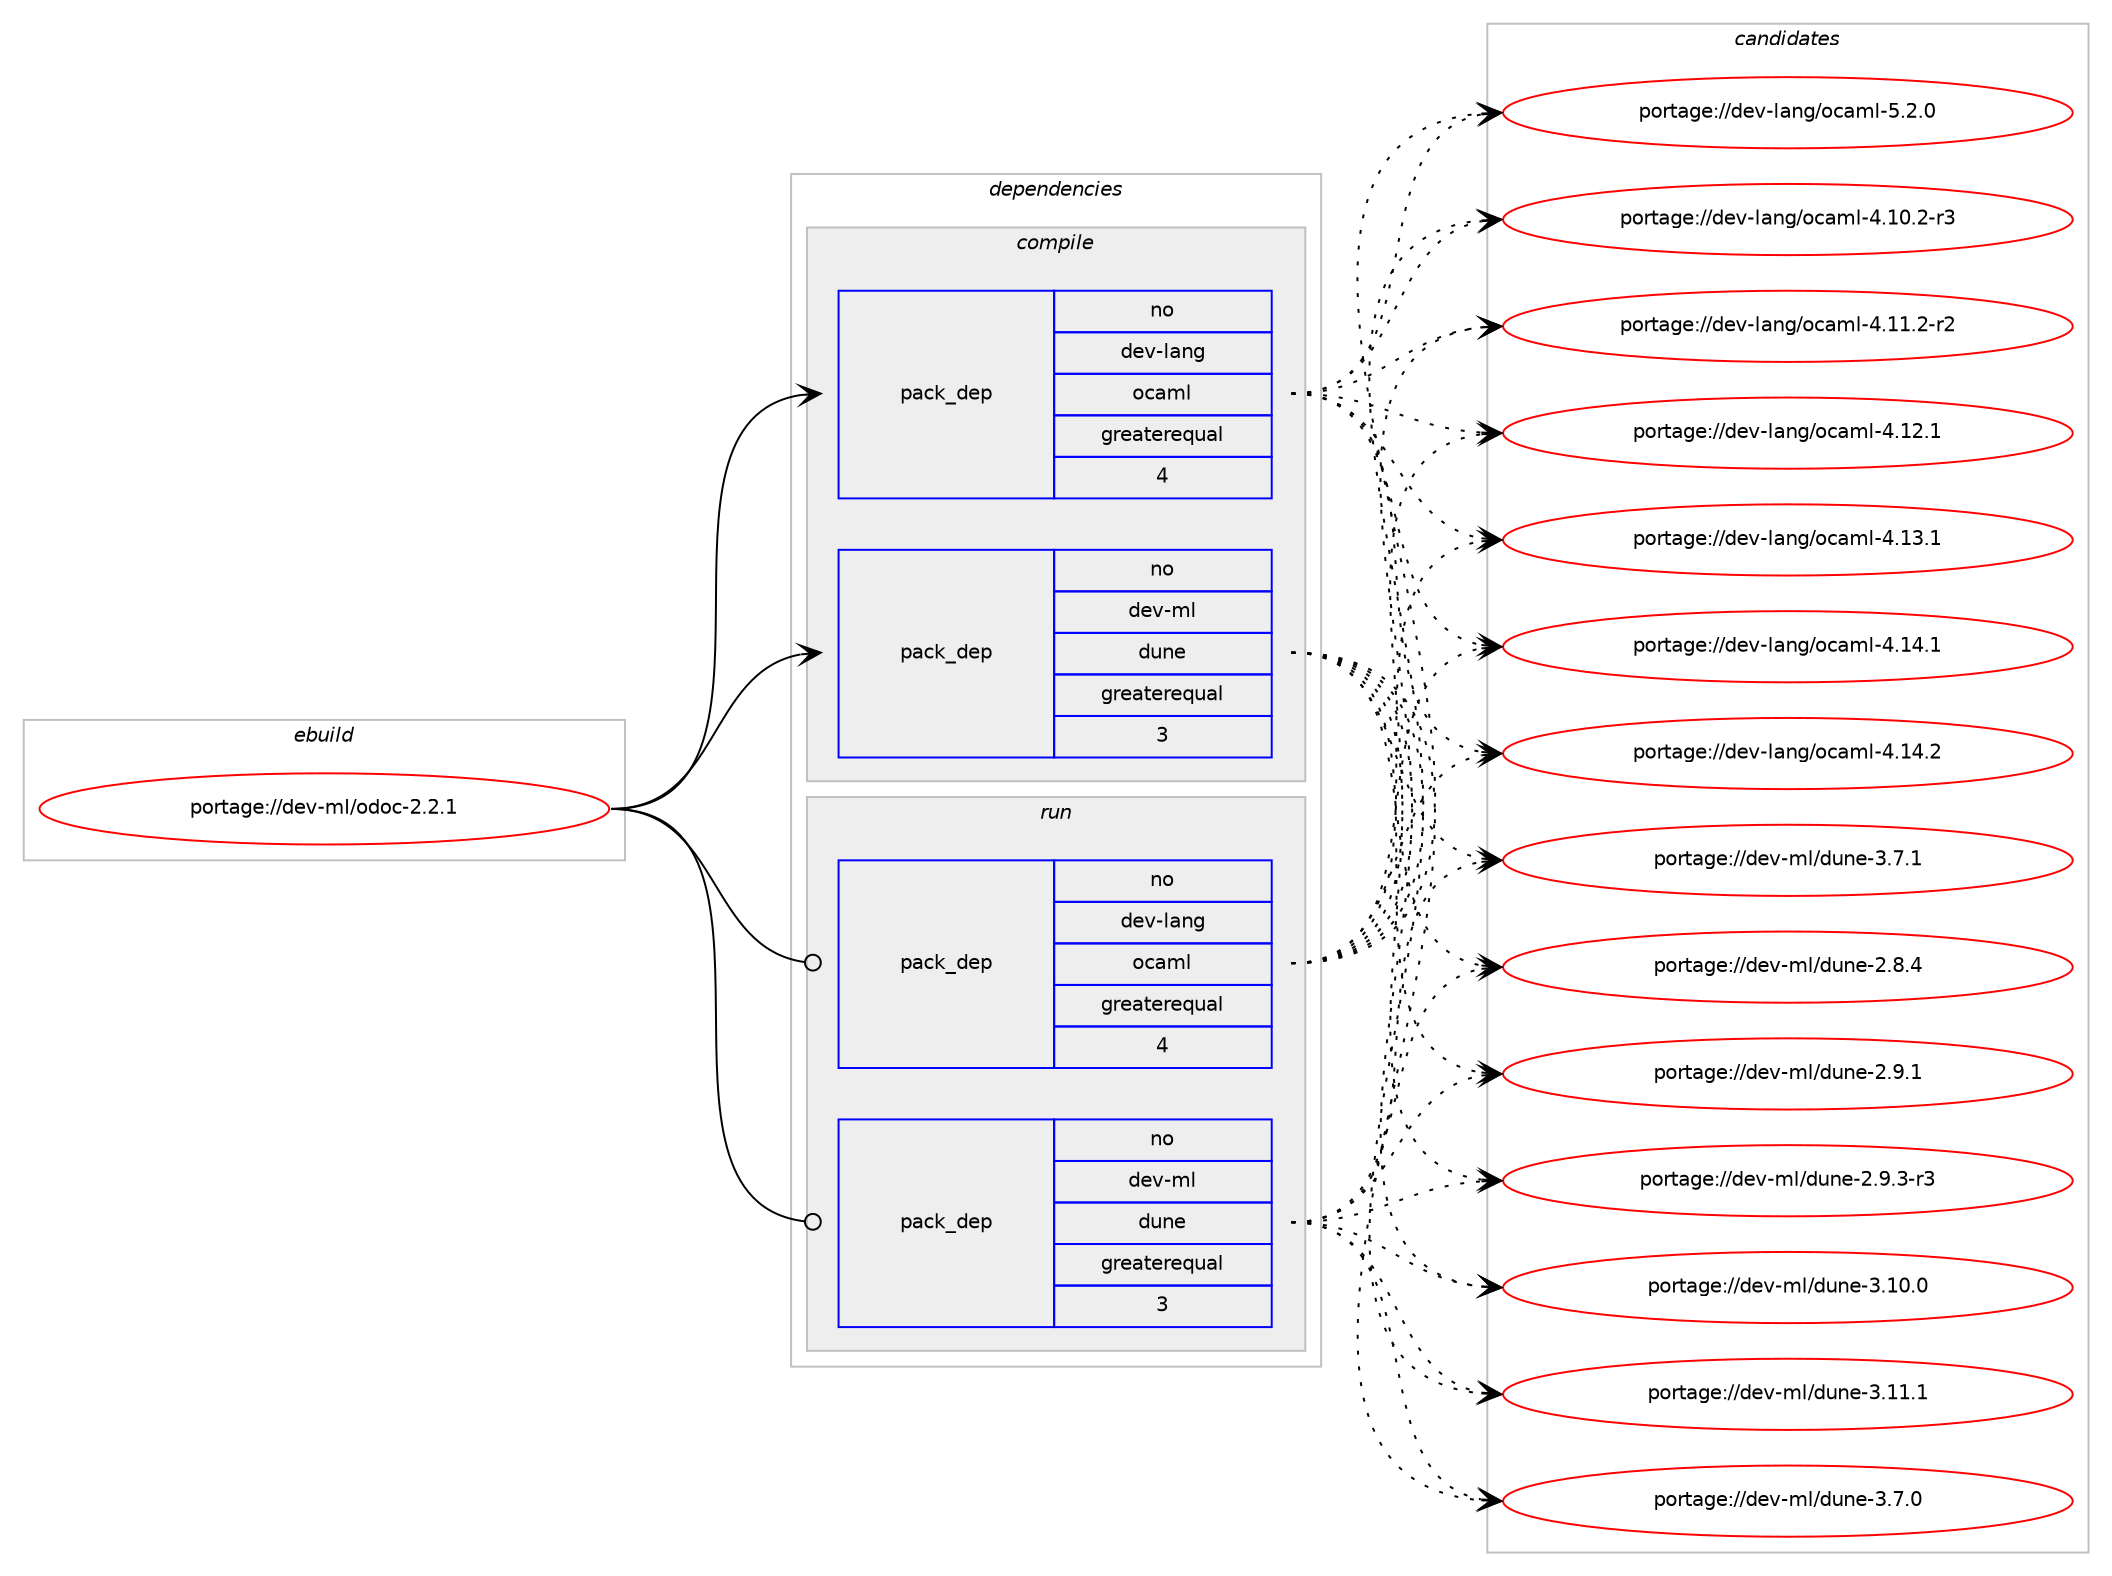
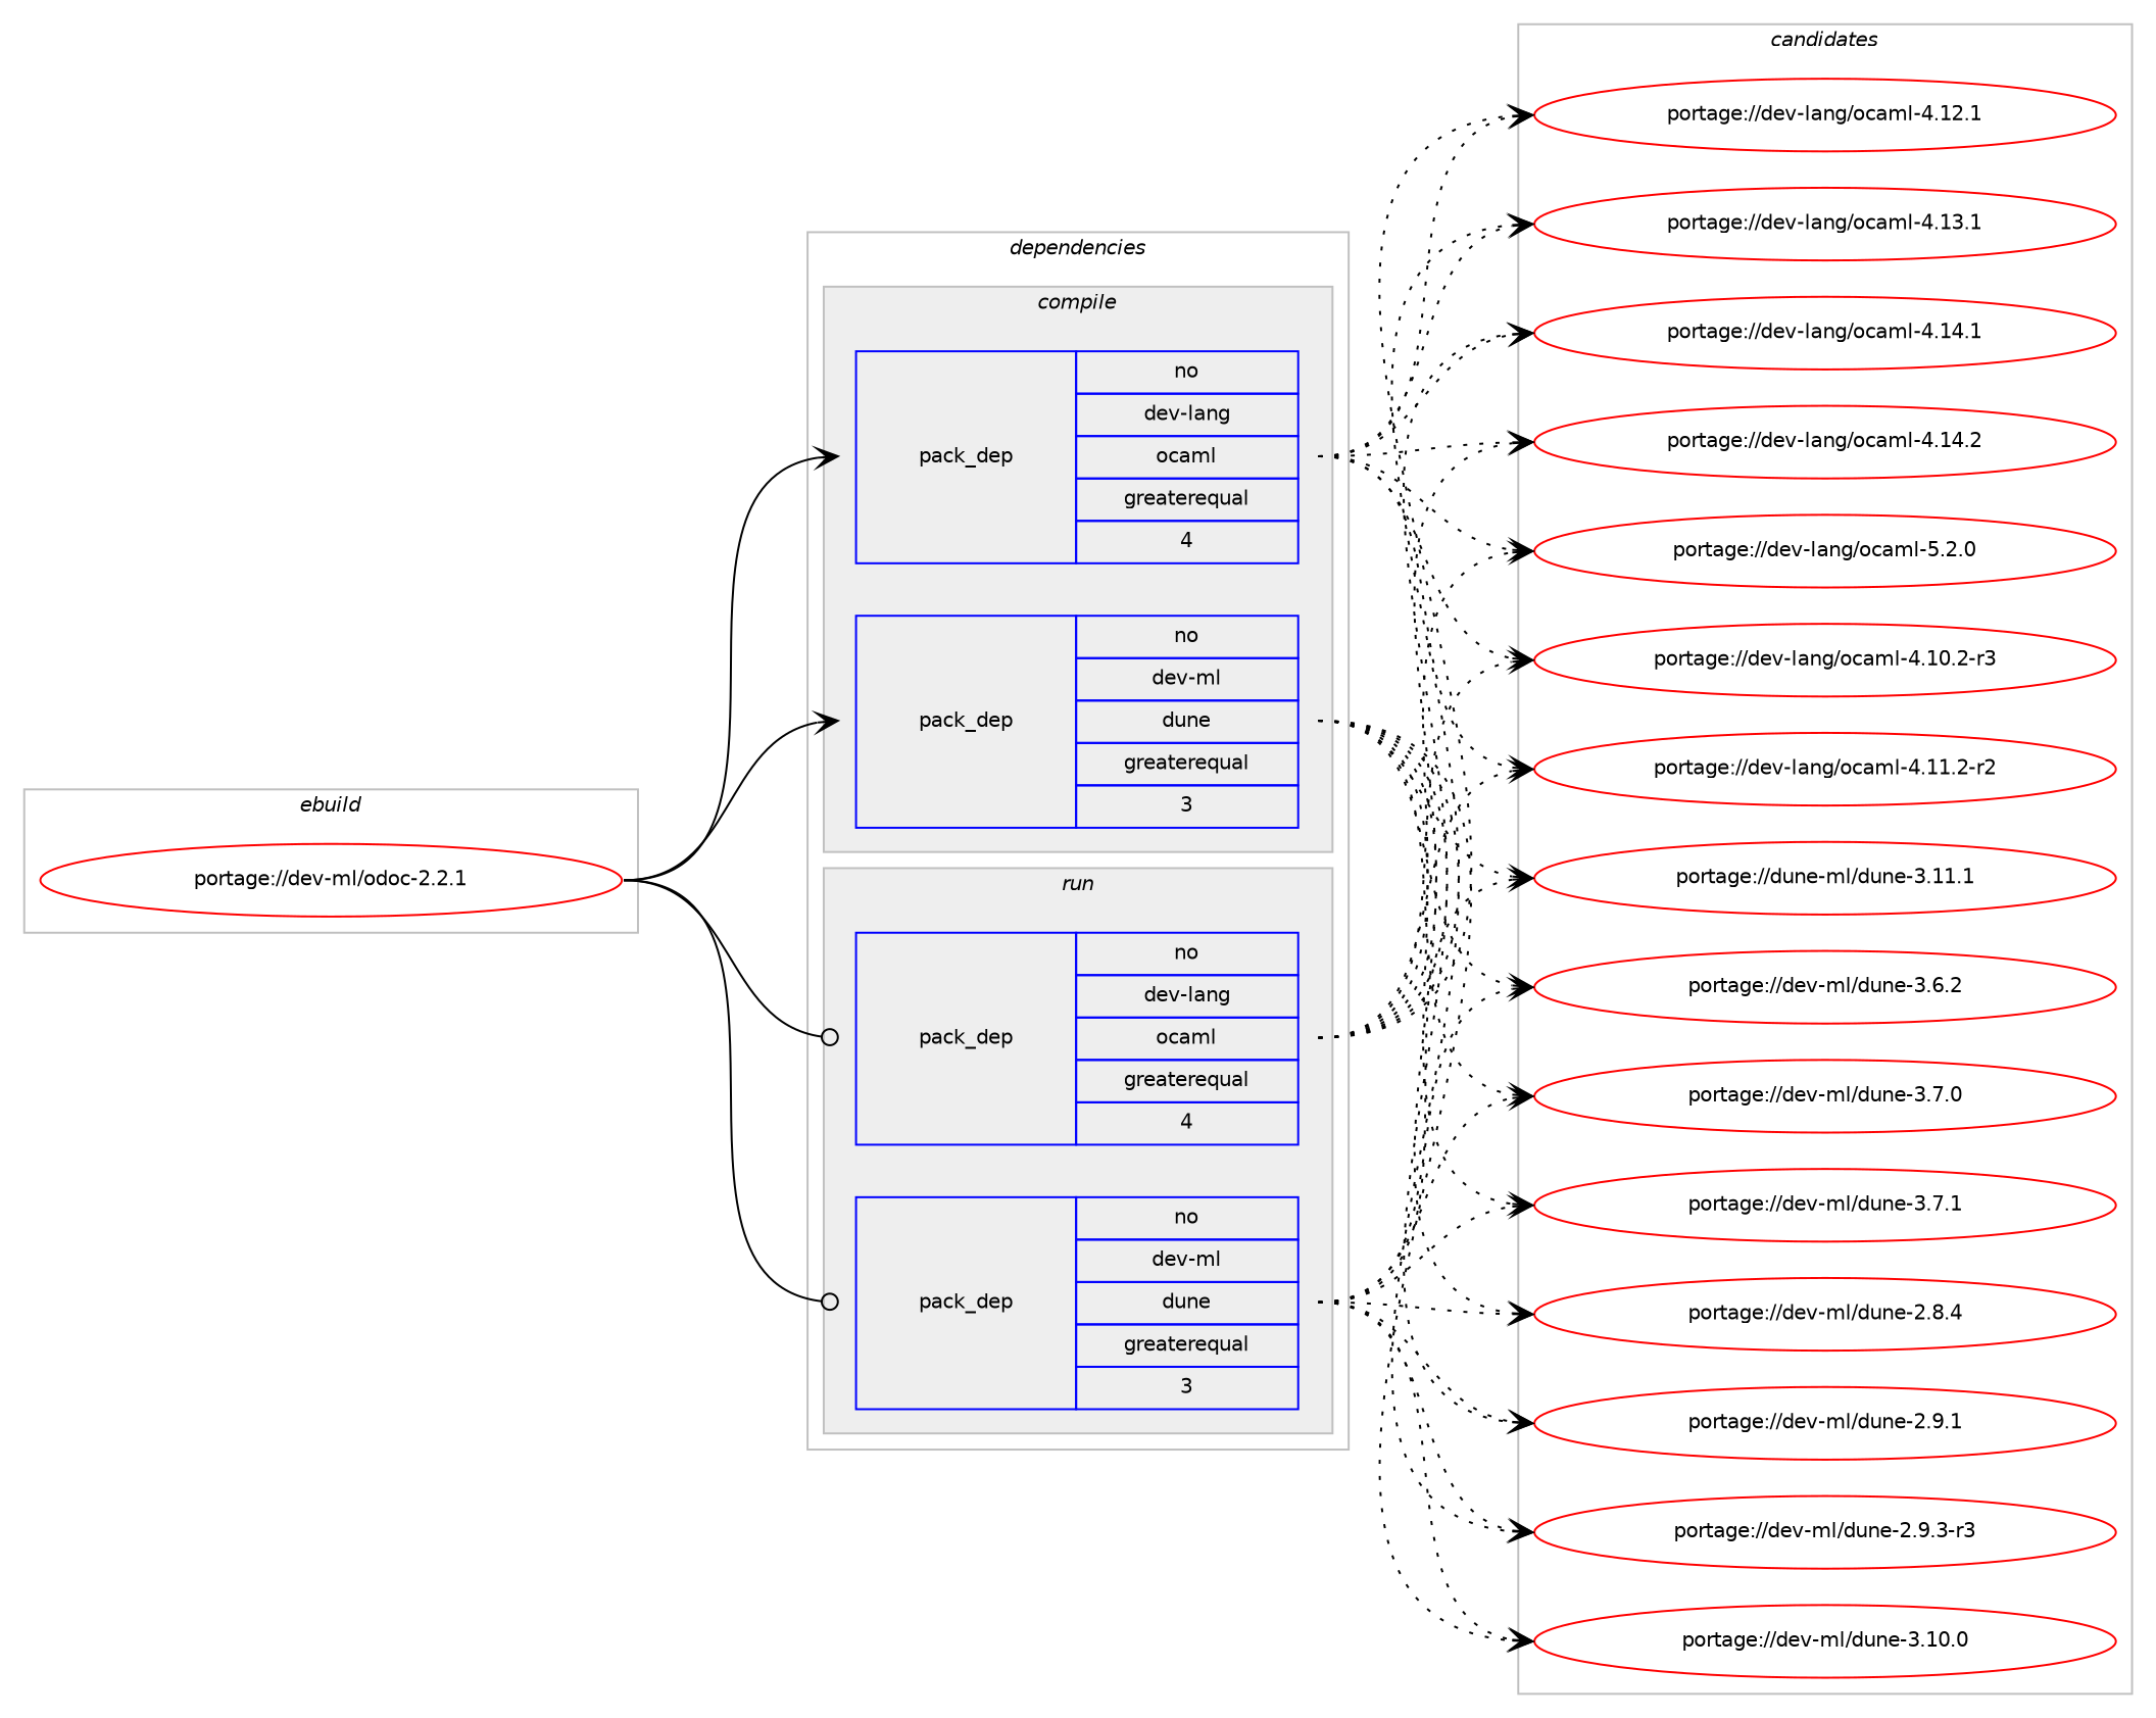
  digraph {
    compound=true
    concentrate=true
    fontname=Helvetica
    fontsize=10
    newrank=true
    rankdir=LR
    ranksep=1.5
    node [color=red fontname=Helvetica fontsize=10]
    edge [arrowhead=vee headport=w style=dotted tailport=e weight=100]
    n1 [label="portage://dev-ml/odoc-2.2.1" width=4]
    n2 [color=blue label=<<TABLE BORDER="0" CELLBORDER="1" CELLSPACING="0" CELLPADDING="4" WIDTH="220"><TR><TD ROWSPAN="6" CELLPADDING="30">pack_dep</TD></TR><TR><TD WIDTH="110">no</TD></TR><TR><TD>dev-lang</TD></TR><TR><TD>ocaml</TD></TR><TR><TD>greaterequal</TD></TR><TR><TD>4</TD></TR></TABLE>> shape=none]
    n3 [color=blue label=<<TABLE BORDER="0" CELLBORDER="1" CELLSPACING="0" CELLPADDING="4" WIDTH="220"><TR><TD ROWSPAN="6" CELLPADDING="30">pack_dep</TD></TR><TR><TD WIDTH="110">no</TD></TR><TR><TD>dev-ml</TD></TR><TR><TD>dune</TD></TR><TR><TD>greaterequal</TD></TR><TR><TD>3</TD></TR></TABLE>> shape=none]
    n4 [color=blue label=<<TABLE BORDER="0" CELLBORDER="1" CELLSPACING="0" CELLPADDING="4" WIDTH="220"><TR><TD ROWSPAN="6" CELLPADDING="30">pack_dep</TD></TR><TR><TD WIDTH="110">no</TD></TR><TR><TD>dev-lang</TD></TR><TR><TD>ocaml</TD></TR><TR><TD>greaterequal</TD></TR><TR><TD>4</TD></TR></TABLE>> shape=none]
    n5 [color=blue label=<<TABLE BORDER="0" CELLBORDER="1" CELLSPACING="0" CELLPADDING="4" WIDTH="220"><TR><TD ROWSPAN="6" CELLPADDING="30">pack_dep</TD></TR><TR><TD WIDTH="110">no</TD></TR><TR><TD>dev-ml</TD></TR><TR><TD>dune</TD></TR><TR><TD>greaterequal</TD></TR><TR><TD>3</TD></TR></TABLE>> shape=none]
    n6 [label="portage://dev-lang/ocaml-4.10.2-r3" width=4]
    n7 [label="portage://dev-lang/ocaml-4.11.2-r2" width=4]
    n8 [label="portage://dev-lang/ocaml-4.12.1" width=4]
    n9 [label="portage://dev-lang/ocaml-4.13.1" width=4]
    n10 [label="portage://dev-lang/ocaml-4.14.1" width=4]
    n11 [label="portage://dev-lang/ocaml-4.14.2" width=4]
    n12 [label="portage://dev-lang/ocaml-5.2.0" width=4]
    n13 [label="portage://dev-ml/dune-2.8.4" width=4]
    n14 [label="portage://dev-ml/dune-2.9.1" width=4]
    n15 [label="portage://dev-ml/dune-2.9.3-r3" width=4]
    n16 [label="portage://dev-ml/dune-3.10.0" width=4]
-   n17 [label="portage://dev-ml/dune-3.11.1" width=4]
+   n17 [label="portage://dune-ml/dune-3.11.1" width=4]
+   n18 [label="portage://dev-ml/dune-3.6.2" width=4]
    n19 [label="portage://dev-ml/dune-3.7.0" width=4]
    n20 [label="portage://dev-ml/dune-3.7.1" width=4]
    subgraph cluster_1 {
      color=gray
      label=<<i>ebuild</i>>
      rank=same
      n1
    }
    subgraph cluster_2 {
      color=gray
      label=<<i>dependencies</i>>
      subgraph cluster_3 {
        color=gray
        fillcolor="#eeeeee"
        label=<<i>compile</i>>
        style=filled
        subgraph sub_4 {
          color=gray
          fillcolor="#eeeeee"
          label=<<i>compile</i>>
          style=filled
          n2
        }
        subgraph sub_5 {
          color=gray
          fillcolor="#eeeeee"
          label=<<i>compile</i>>
          style=filled
          n3
        }
      }
      subgraph cluster_6 {
        color=gray
        fillcolor="#eeeeee"
        label=<<i>compile and run</i>>
        style=filled
      }
      subgraph cluster_7 {
        color=gray
        fillcolor="#eeeeee"
        label=<<i>run</i>>
        style=filled
        subgraph sub_8 {
          color=gray
          fillcolor="#eeeeee"
          label=<<i>run</i>>
          style=filled
          n4
        }
        subgraph sub_9 {
          color=gray
          fillcolor="#eeeeee"
          label=<<i>run</i>>
          style=filled
          n5
        }
      }
    }
    subgraph cluster_10 {
      color=gray
      label=<<i>candidates</i>>
      rank=same
      subgraph sub_11 {
        color=black
        label=<<i>candidates</i>>
        nodesep=1
        rank=same
        n6
        n7
        n8
        n9
        n10
        n11
        n12
      }
      subgraph sub_12 {
        color=black
        label=<<i>candidates</i>>
        nodesep=1
        rank=same
        n13
        n14
        n15
        n16
        n17
+       n18
        n19
        n20
      }
      subgraph sub_13 {
        color=black
        label=<<i>candidates</i>>
        nodesep=1
        rank=same
        n6
        n7
        n8
        n9
        n10
        n11
        n12
      }
      subgraph sub_14 {
        color=black
        label=<<i>candidates</i>>
        nodesep=1
        rank=same
        n13
        n14
        n15
        n16
        n17
+       n18
        n19
        n20
      }
    }
    n1 -> n2 [style=solid weight=20]
    n1 -> n3 [style=solid weight=20]
    n1 -> n4 [arrowhead=odot style=solid weight=20]
    n1 -> n5 [arrowhead=odot style=solid weight=20]
    n2 -> n6
    n2 -> n7
    n2 -> n8
    n2 -> n9
    n2 -> n10
    n2 -> n11
    n2 -> n12
    n3 -> n13
    n3 -> n14
    n3 -> n15
    n3 -> n16
    n3 -> n17
+   n3 -> n18
    n3 -> n19
    n3 -> n20
    n4 -> n6
    n4 -> n7
    n4 -> n8
    n4 -> n9
    n4 -> n10
    n4 -> n11
    n4 -> n12
    n5 -> n13
    n5 -> n14
    n5 -> n15
    n5 -> n16
    n5 -> n17
+   n5 -> n18
    n5 -> n19
    n5 -> n20
  }
